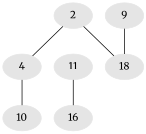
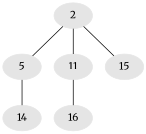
  graph {
    fontname=Merriweather
    node [color=gray90 fontname=Merriweather style=filled]
    edge [fontname=Merriweather]
    2 [super="+3+5+6+18"]
-   4
+   4 [label=5]
    11
-   15 [super="+20" label=18]
-   14 [super="+19" label=10]
-   9 [super="+10"]
+   15 [super="+20"]
+   14 [super="+19"]
    n7 [label=16 super="+8+17"]
    2 -- 4
+   2 -- 11
    2 -- 15
    4 -- 14
    11 -- n7
-   9 -- 15
  }
